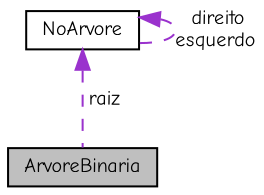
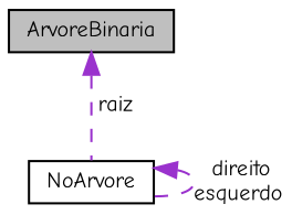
  digraph {
    fontname="Comic Neue"
    node [color=black fontname="Comic Neue" fontsize=10 shape=record style=filled]
    edge [color=darkorchid3 dir=back fontname="Comic Neue" fontsize=10 labelfontname=Helvetica labelfontsize=10 style=dashed]
    n1 [fillcolor=grey75 fontcolor=black height=0.2 label=ArvoreBinaria width=0.4]
    n2 [fillcolor=white height=0.2 label=NoArvore width=0.4]
-   n2 -> n1 [label=" raiz"]
+   n1 -> n2 [label=" raiz"]
    n2 -> n2 [label=" direito\nesquerdo"]
  }
